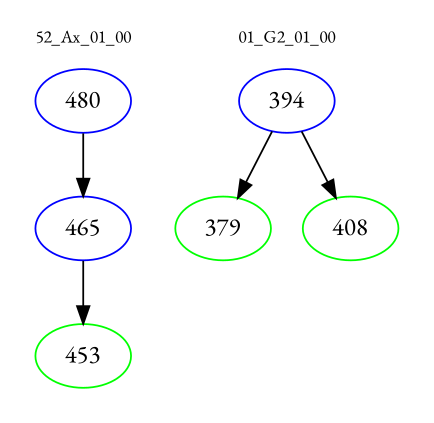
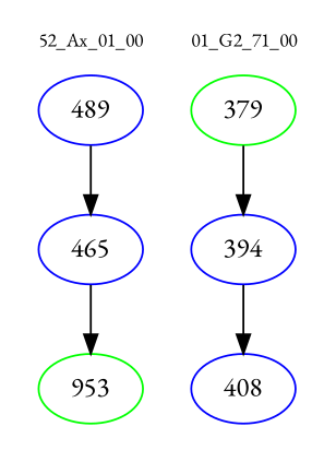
  digraph {
    fontname="EB Garamond"
    node [color=blue fontname="EB Garamond"]
    edge [color=black fontname="EB Garamond"]
    n1 [label=465]
-   n2 [color=green label=453]
-   n3 [label=480]
+   n2 [color=green label=953]
+   n3 [label=489]
    n4 [label=394]
    n5 [color=green label=379]
-   n6 [color=green label=408]
+   n6 [label=408]
    subgraph cluster_1 {
      color=white
      fontsize=10
      label="52_Ax_01_00"
      n1
      n2
      n3
    }
    subgraph cluster_2 {
      color=white
      fontsize=10
-     label="01_G2_01_00"
+     label="01_G2_71_00"
      n4
      n5
      n6
    }
    n1 -> n2
    n3 -> n1
-   n4 -> n5
+   n5 -> n4
    n4 -> n6
  }
